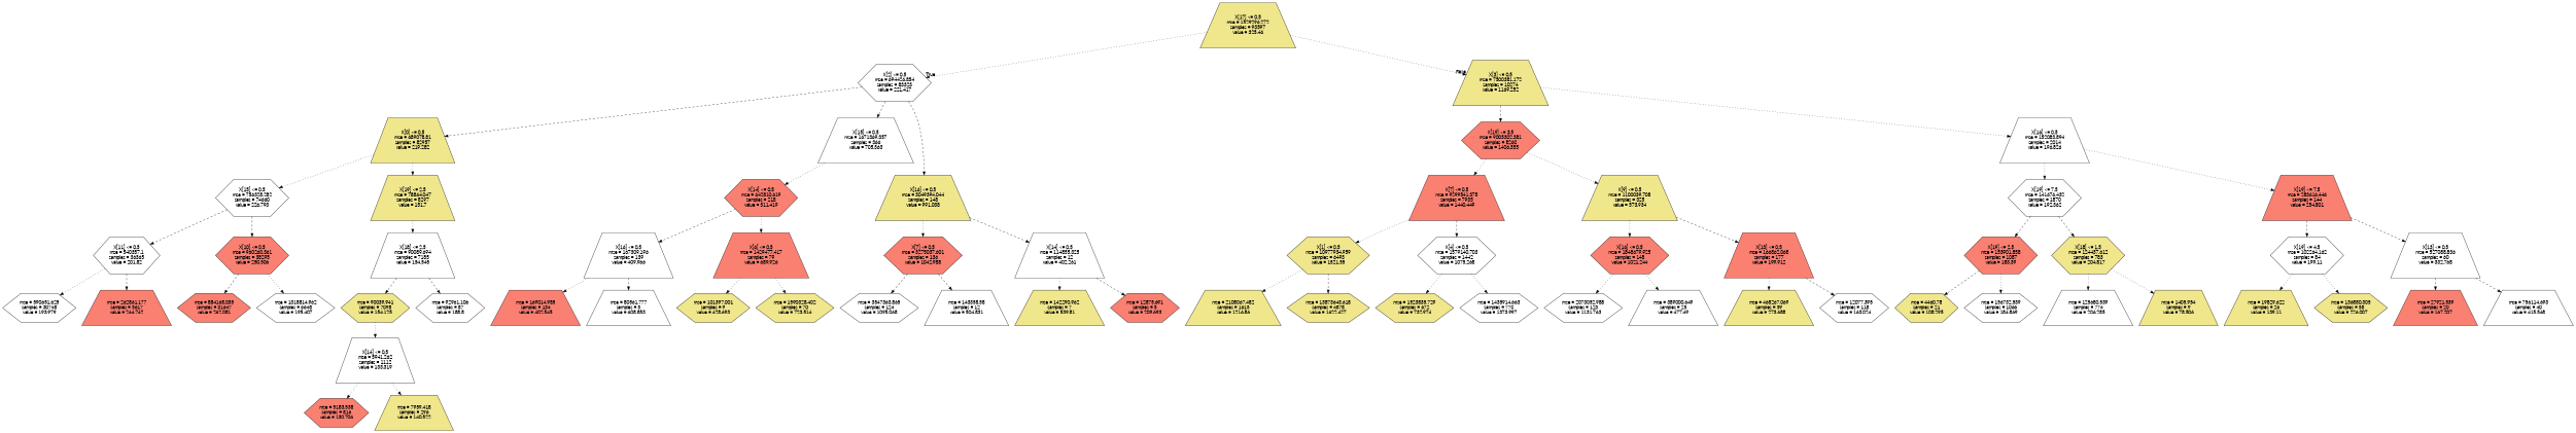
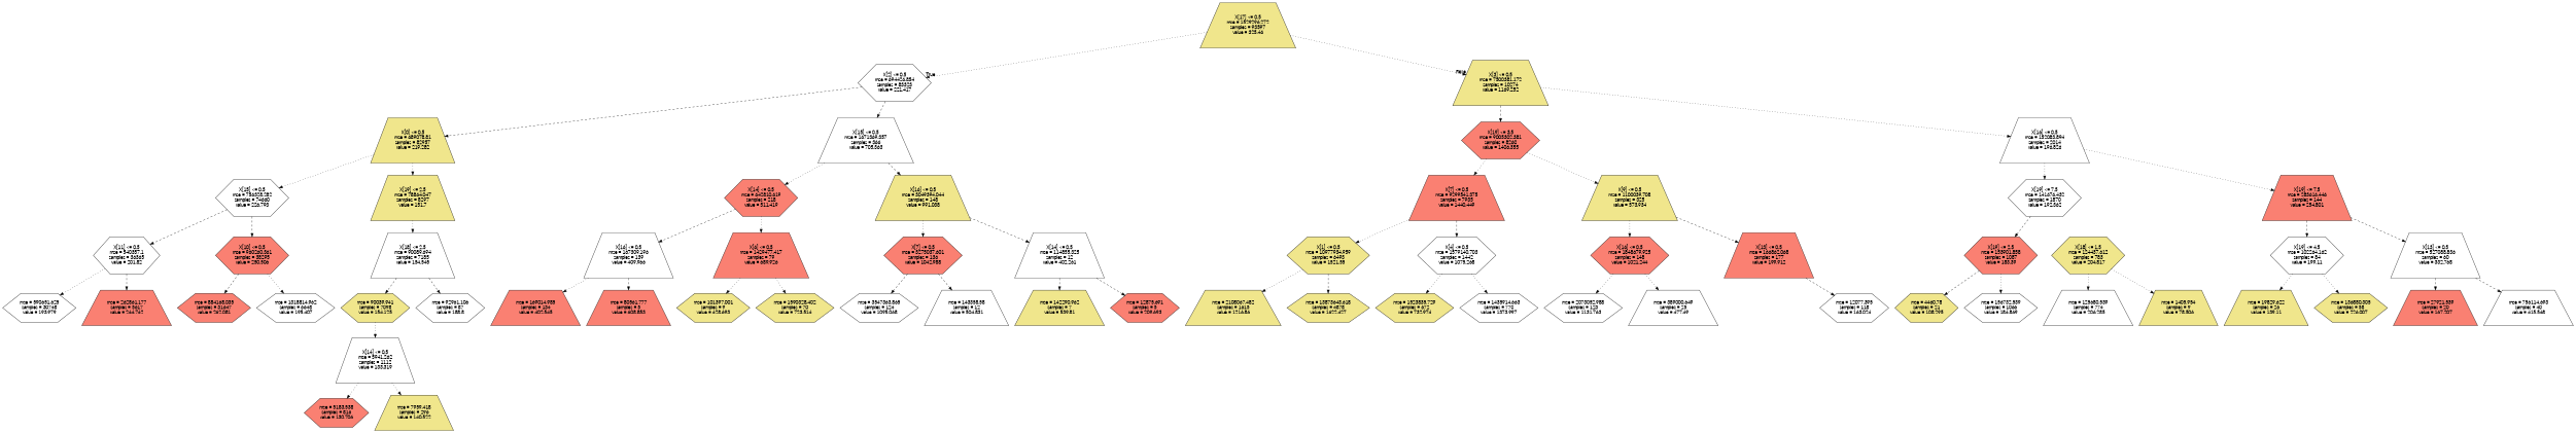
  digraph {
    fontname=Lato
    node [fillcolor=white fontname=Lato shape=hexagon style=filled]
    edge [fontname=Lato style=dotted]
    n1 [fillcolor=khaki label="X[17] <= 0.5\nmse = 1529296.272\nsamples = 93597\nvalue = 325.46" shape=trapezium]
    n2 [label="X[2] <= 0.5\nmse = 694426.854\nsamples = 83323\nvalue = 221.417"]
    n3 [fillcolor=khaki label="X[3] <= 0.5\nmse = 7500381.172\nsamples = 10274\nvalue = 1169.252" shape=trapezium]
    n4 [fillcolor=khaki label="X[0] <= 0.5\nmse = 689078.81\nsamples = 82957\nvalue = 219.282" shape=trapezium]
    n5 [label="X[15] <= 0.5\nmse = 1671369.357\nsamples = 366\nvalue = 705.363" shape=trapezium]
    n6 [fillcolor=salmon label="X[19] <= 3.5\nmse = 9005302.381\nsamples = 8260\nvalue = 1406.355"]
    n7 [label="X[16] <= 0.5\nmse = 152083.894\nsamples = 2014\nvalue = 196.826" shape=trapezium]
    n8 [label="X[15] <= 0.5\nmse = 756328.282\nsamples = 74660\nvalue = 226.793"]
    n9 [fillcolor=khaki label="X[19] <= 2.5\nmse = 78864.047\nsamples = 8297\nvalue = 151.7" shape=trapezium]
    n10 [fillcolor=salmon label="X[14] <= 0.5\nmse = 642810.619\nsamples = 218\nvalue = 511.419"]
    n11 [fillcolor=khaki label="X[16] <= 0.5\nmse = 3049394.044\nsamples = 148\nvalue = 991.038" shape=trapezium]
    n12 [label="X[11] <= 0.5\nmse = 540357.1\nsamples = 36365\nvalue = 201.82"]
    n13 [fillcolor=salmon label="X[10] <= 0.5\nmse = 960260.361\nsamples = 38295\nvalue = 250.506"]
    n14 [label="X[18] <= 2.5\nmse = 90089.694\nsamples = 7185\nvalue = 154.545" shape=trapezium]
    n15 [label="mse = 590651.625\nsamples = 30748\nvalue = 193.979"]
    n16 [fillcolor=salmon label="mse = 262861.177\nsamples = 5617\nvalue = 244.742" shape=trapezium]
    n17 [fillcolor=salmon label="mse = 884168.035\nsamples = 31647\nvalue = 262.081"]
    n18 [label="mse = 1318814.962\nsamples = 6648\nvalue = 195.407"]
    n19 [label="X[14] <= 0.5\nmse = 5941.262\nsamples = 1112\nvalue = 133.319" shape=trapezium]
    n20 [fillcolor=salmon label="mse = 5183.538\nsamples = 816\nvalue = 130.706"]
    n21 [fillcolor=khaki label="mse = 7959.418\nsamples = 296\nvalue = 140.522" shape=trapezium]
    n22 [fillcolor=khaki label="mse = 90039.941\nsamples = 7098\nvalue = 154.125"]
    n23 [label="mse = 92961.106\nsamples = 87\nvalue = 188.8"]
    n24 [label="X[16] <= 0.5\nmse = 167309.196\nsamples = 139\nvalue = 409.966" shape=trapezium]
    n25 [fillcolor=salmon label="X[6] <= 0.5\nmse = 1429477.417\nsamples = 79\nvalue = 689.926" shape=trapezium]
    n26 [fillcolor=salmon label="X[7] <= 0.5\nmse = 3275037.601\nsamples = 136\nvalue = 1042.988"]
    n27 [label="X[14] <= 0.5\nmse = 114855.325\nsamples = 12\nvalue = 402.261" shape=trapezium]
    n28 [fillcolor=salmon label="mse = 169014.985\nsamples = 134\nvalue = 402.545" shape=trapezium]
-   n29 [label="mse = 80561.777\nsamples = 5\nvalue = 608.853" shape=trapezium]
+   n29 [fillcolor=salmon label="mse = 80561.777\nsamples = 5\nvalue = 608.853" shape=trapezium]
    n30 [fillcolor=khaki label="mse = 101397.001\nsamples = 9\nvalue = 428.693"]
    n31 [fillcolor=khaki label="mse = 1590328.402\nsamples = 70\nvalue = 723.514"]
    n32 [label="mse = 3547363.865\nsamples = 124\nvalue = 1095.068"]
    n33 [label="mse = 143358.58\nsamples = 12\nvalue = 504.831" shape=trapezium]
    n34 [fillcolor=khaki label="mse = 142290.962\nsamples = 7\nvalue = 539.81" shape=trapezium]
    n35 [fillcolor=salmon label="mse = 12875.691\nsamples = 5\nvalue = 209.693"]
    n36 [fillcolor=salmon label="X[7] <= 0.5\nmse = 9299541.375\nsamples = 7935\nvalue = 1440.449" shape=trapezium]
    n37 [fillcolor=khaki label="X[9] <= 0.5\nmse = 1100039.708\nsamples = 325\nvalue = 573.934" shape=trapezium]
    n38 [label="X[19] <= 7.5\nmse = 141676.432\nsamples = 1870\nvalue = 192.362"]
    n39 [fillcolor=salmon label="X[19] <= 7.5\nmse = 283616.446\nsamples = 144\nvalue = 254.801" shape=trapezium]
    n40 [fillcolor=khaki label="X[1] <= 0.5\nmse = 10977934.959\nsamples = 6493\nvalue = 1521.55"]
    n41 [label="X[4] <= 0.5\nmse = 1579140.703\nsamples = 1442\nvalue = 1075.268"]
    n42 [fillcolor=salmon label="X[16] <= 0.5\nmse = 1848679.925\nsamples = 148\nvalue = 1021.244"]
    n43 [fillcolor=salmon label="X[13] <= 0.5\nmse = 166862.068\nsamples = 177\nvalue = 199.912" shape=trapezium]
    n44 [fillcolor=khaki label="mse = 2108067.482\nsamples = 1615\nvalue = 1216.86" shape=trapezium]
    n45 [fillcolor=khaki label="mse = 13873643.618\nsamples = 4878\nvalue = 1622.427"]
    n46 [fillcolor=khaki label="mse = 1523835.729\nsamples = 672\nvalue = 732.974"]
    n47 [label="mse = 1435914.663\nsamples = 770\nvalue = 1373.997"]
    n48 [label="mse = 2073052.988\nsamples = 123\nvalue = 1131.763"]
    n49 [label="mse = 389000.649\nsamples = 25\nvalue = 477.49" shape=trapezium]
-   n50 [fillcolor=khaki label="mse = 468267.069\nsamples = 59\nvalue = 273.688" shape=trapezium]
    n51 [label="mse = 12077.395\nsamples = 118\nvalue = 163.024"]
    n52 [fillcolor=salmon label="X[19] <= 2.5\nmse = 153901.858\nsamples = 1087\nvalue = 183.39"]
    n53 [fillcolor=khaki label="X[18] <= 1.5\nmse = 124437.612\nsamples = 783\nvalue = 204.817"]
    n54 [label="X[19] <= 4.5\nmse = 102264.162\nsamples = 84\nvalue = 199.11"]
    n55 [label="X[13] <= 0.5\nmse = 527088.836\nsamples = 60\nvalue = 332.768" shape=trapezium]
    n56 [fillcolor=khaki label="mse = 4460.78\nsamples = 21\nvalue = 108.295"]
    n57 [label="mse = 156732.539\nsamples = 1066\nvalue = 184.869"]
    n58 [label="mse = 125680.539\nsamples = 774\nvalue = 206.285" shape=trapezium]
    n59 [fillcolor=khaki label="mse = 1405.954\nsamples = 9\nvalue = 78.506" shape=trapezium]
    n60 [fillcolor=khaki label="mse = 19829.622\nsamples = 26\nvalue = 139.11" shape=trapezium]
    n61 [fillcolor=khaki label="mse = 136880.305\nsamples = 58\nvalue = 226.007"]
    n62 [fillcolor=salmon label="mse = 27921.539\nsamples = 20\nvalue = 167.207" shape=trapezium]
    n63 [label="mse = 756114.693\nsamples = 40\nvalue = 415.548" shape=trapezium]
    n1 -> n2 [headlabel=True labelangle=45 labeldistance=2.5]
    n1 -> n3 [headlabel=False labelangle=-45 labeldistance=2.5]
    n2 -> n4 [style=dashed]
    n2 -> n5 [style=dashed]
    n3 -> n6 [style=dashed]
    n3 -> n7
    n4 -> n8
    n4 -> n9
    n5 -> n10
-   n2 -> n11 [style=dashed]
+   n5 -> n11 [style=dashed]
    n6 -> n36
    n6 -> n37
    n7 -> n38
    n7 -> n39
    n8 -> n12 [style=dashed]
    n8 -> n13 [style=dashed]
    n9 -> n14
    n10 -> n24 [style=dashed]
    n10 -> n25
    n11 -> n26
    n11 -> n27 [style=dashed]
    n12 -> n15
    n12 -> n16 [style=dashed]
    n13 -> n17 [style=dashed]
    n13 -> n18
    n14 -> n22 [style=dashed]
    n14 -> n23 [style=dashed]
    n19 -> n20
    n19 -> n21
    n22 -> n19
    n24 -> n28
    n24 -> n29 [style=dashed]
    n25 -> n30
    n25 -> n31
    n26 -> n32 [style=dashed]
    n26 -> n33 [style=dashed]
-   n27 -> n34
+   n27 -> n34 [style=dashed]
    n27 -> n35 [style=dashed]
    n36 -> n40
    n36 -> n41 [style=dashed]
    n37 -> n42
    n37 -> n43 [style=dashed]
    n38 -> n52 [style=dashed]
-   n38 -> n53 [style=dashed]
    n39 -> n54 [style=dashed]
    n39 -> n55 [style=dashed]
    n40 -> n44
    n40 -> n45 [style=dashed]
    n41 -> n46
    n41 -> n47
    n42 -> n48
    n42 -> n49
-   n43 -> n50
    n43 -> n51 [style=dashed]
    n52 -> n56 [style=dashed]
    n52 -> n57
    n53 -> n58
    n53 -> n59
    n54 -> n60
    n54 -> n61
    n55 -> n62 [style=dashed]
    n55 -> n63 [style=dashed]
  }
